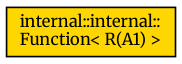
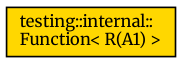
  digraph {
    rankdir=LR
    fontname=Merriweather
-   n1 [color=black fillcolor=gold fontname=Merriweather fontsize=10 height=0.2 label="internal::internal::\lFunction\< R(A1) \>" shape=record style=filled width=0.4]
+   n1 [color=black fillcolor=gold fontname=Merriweather fontsize=10 height=0.2 label="testing::internal::\lFunction\< R(A1) \>" shape=record style=filled width=0.4]
  }
